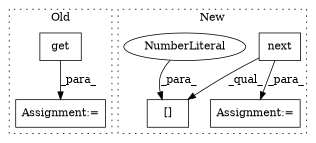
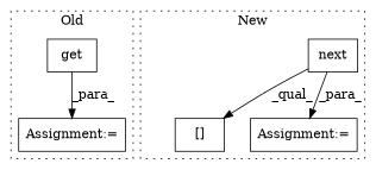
  digraph {
    node [a=32 l=1 shape=box]
    n1 [l="4,1" label=get s="63279,63298"]
    n2 [a=7 label="Assignment:=" s=63263]
    n3 [l="5,1" label=next s="63211,63247"]
    n4 [a=7 label="Assignment:=" s=63340]
    n5 [a=2 l="7,1" label="[]" s="63345,63353"]
-   n6 [a=34 label=NumberLiteral s=63352 shape=ellipse]
    subgraph cluster_1 {
      label=Old
      style=dotted
      n1
      n2
    }
    subgraph cluster_2 {
      label=New
      style=dotted
      n3
      n4
      n5
-     n6
    }
    n1 -> n2 [label=_para_]
    n3 -> n4 [label=_para_]
    n3 -> n5 [label=_qual_]
-   n6 -> n5 [label=_para_]
  }
